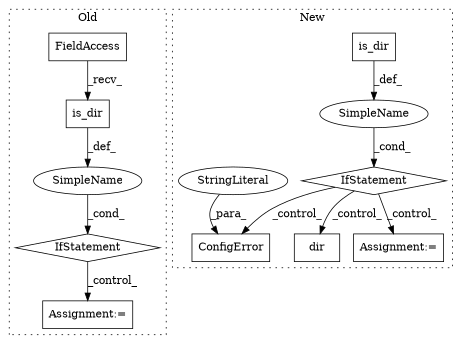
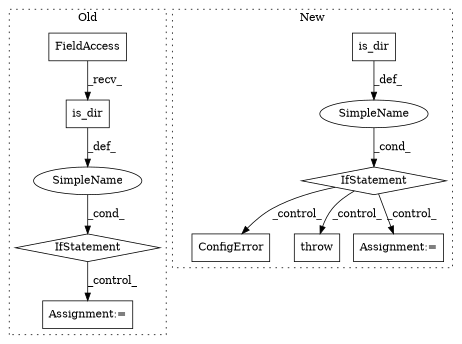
  digraph {
    node [a=32 shape=box]
    n1 [l=8 label=is_dir s=6273]
    n2 [a=22 l=13 label=FieldAccess s=6259]
    n3 [a=25 l="4,2" label=IfStatement s="6255,6281" shape=diamond]
    n4 [a=42 label=SimpleName shape=ellipse]
    n5 [a=7 l=1 label="Assignment:=" s=6373]
    n6 [a=25 l="4,2" label=IfStatement s="6540,6610" shape=diamond]
    n7 [a=7 l=1 label="Assignment:=" s=6778]
    n8 [l="12,1" label=ConfigError s="6626,6672"]
    n9 [l=8 label=is_dir s=6602]
    n10 [a=42 label=SimpleName shape=ellipse]
-   n11 [a=45 l=34 label=StringLiteral s=6638 shape=ellipse]
-   n12 [a=53 l=6 label=dir s=6620]
+   n12 [a=53 l=6 label=throw s=6620]
    subgraph cluster_1 {
      label=Old
      style=dotted
      n1
      n2
      n3
      n4
      n5
    }
    subgraph cluster_2 {
      label=New
      style=dotted
      n6
      n7
      n8
      n9
      n10
-     n11
      n12
    }
    n1 -> n4 [label=_def_]
    n2 -> n1 [label=_recv_]
    n3 -> n5 [label=_control_]
    n4 -> n3 [label=_cond_]
    n6 -> n7 [label=_control_]
    n6 -> n8 [label=_control_]
    n6 -> n12 [label=_control_]
    n9 -> n10 [label=_def_]
    n10 -> n6 [label=_cond_]
-   n11 -> n8 [label=_para_]
  }
